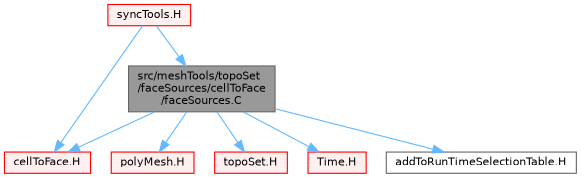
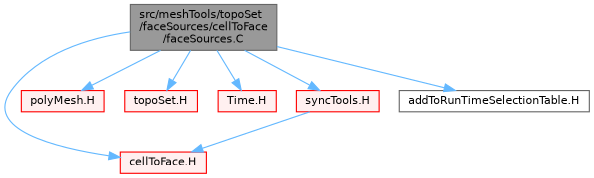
  digraph {
    node [color=red fillcolor="#FFF0F0" fontname=Helvetica fontsize=10 shape=box style=filled]
    edge [color=steelblue1 fontname=Helvetica fontsize=10 labelfontname=Helvetica labelfontsize=10 style=solid]
    n1 [color=gray40 fillcolor=grey60 fontcolor=black height=0.2 label="src/meshTools/topoSet\l/faceSources/cellToFace\l/faceSources.C" width=0.4]
    n2 [height=0.2 label="cellToFace.H" width=0.4]
    n3 [height=0.2 label="polyMesh.H" width=0.4]
    n4 [height=0.2 label="topoSet.H" width=0.4]
    n5 [height=0.2 label="Time.H" width=0.4]
    n6 [height=0.2 label="syncTools.H" width=0.4]
    n7 [color=grey40 fillcolor=white height=0.2 label="addToRunTimeSelectionTable.H" width=0.4]
    n1 -> n2
    n1 -> n3
    n1 -> n4
    n1 -> n5
-   n6 -> n1
+   n1 -> n6
    n1 -> n7
    n6 -> n2
  }
